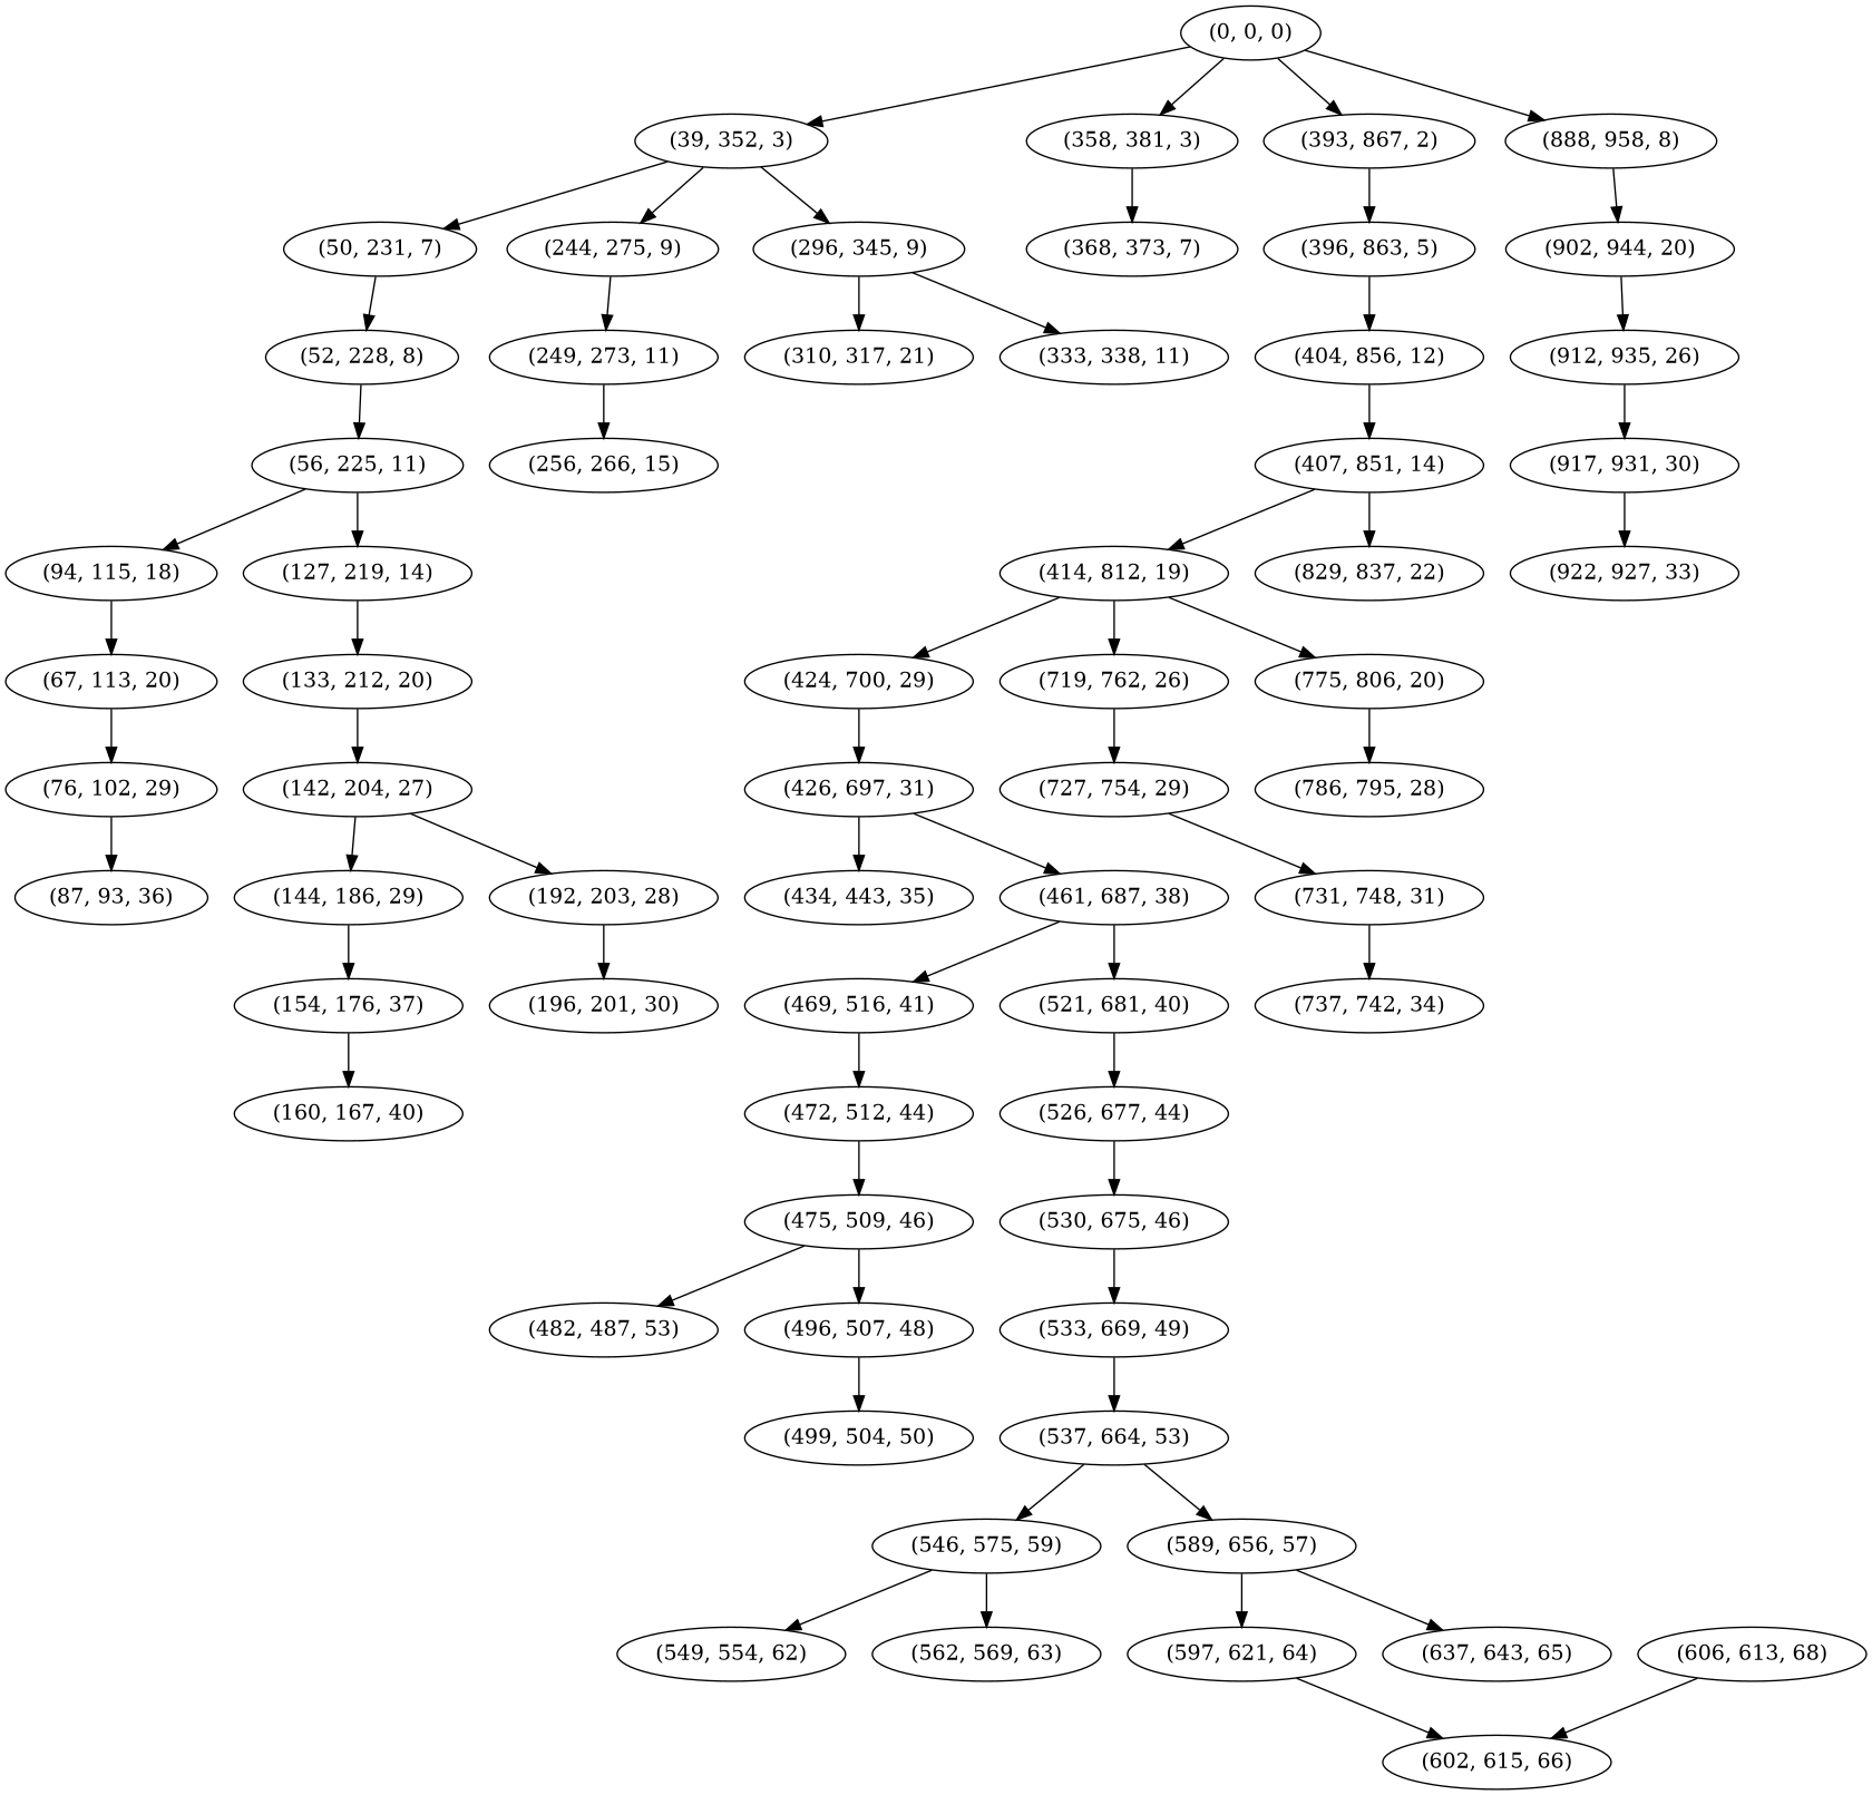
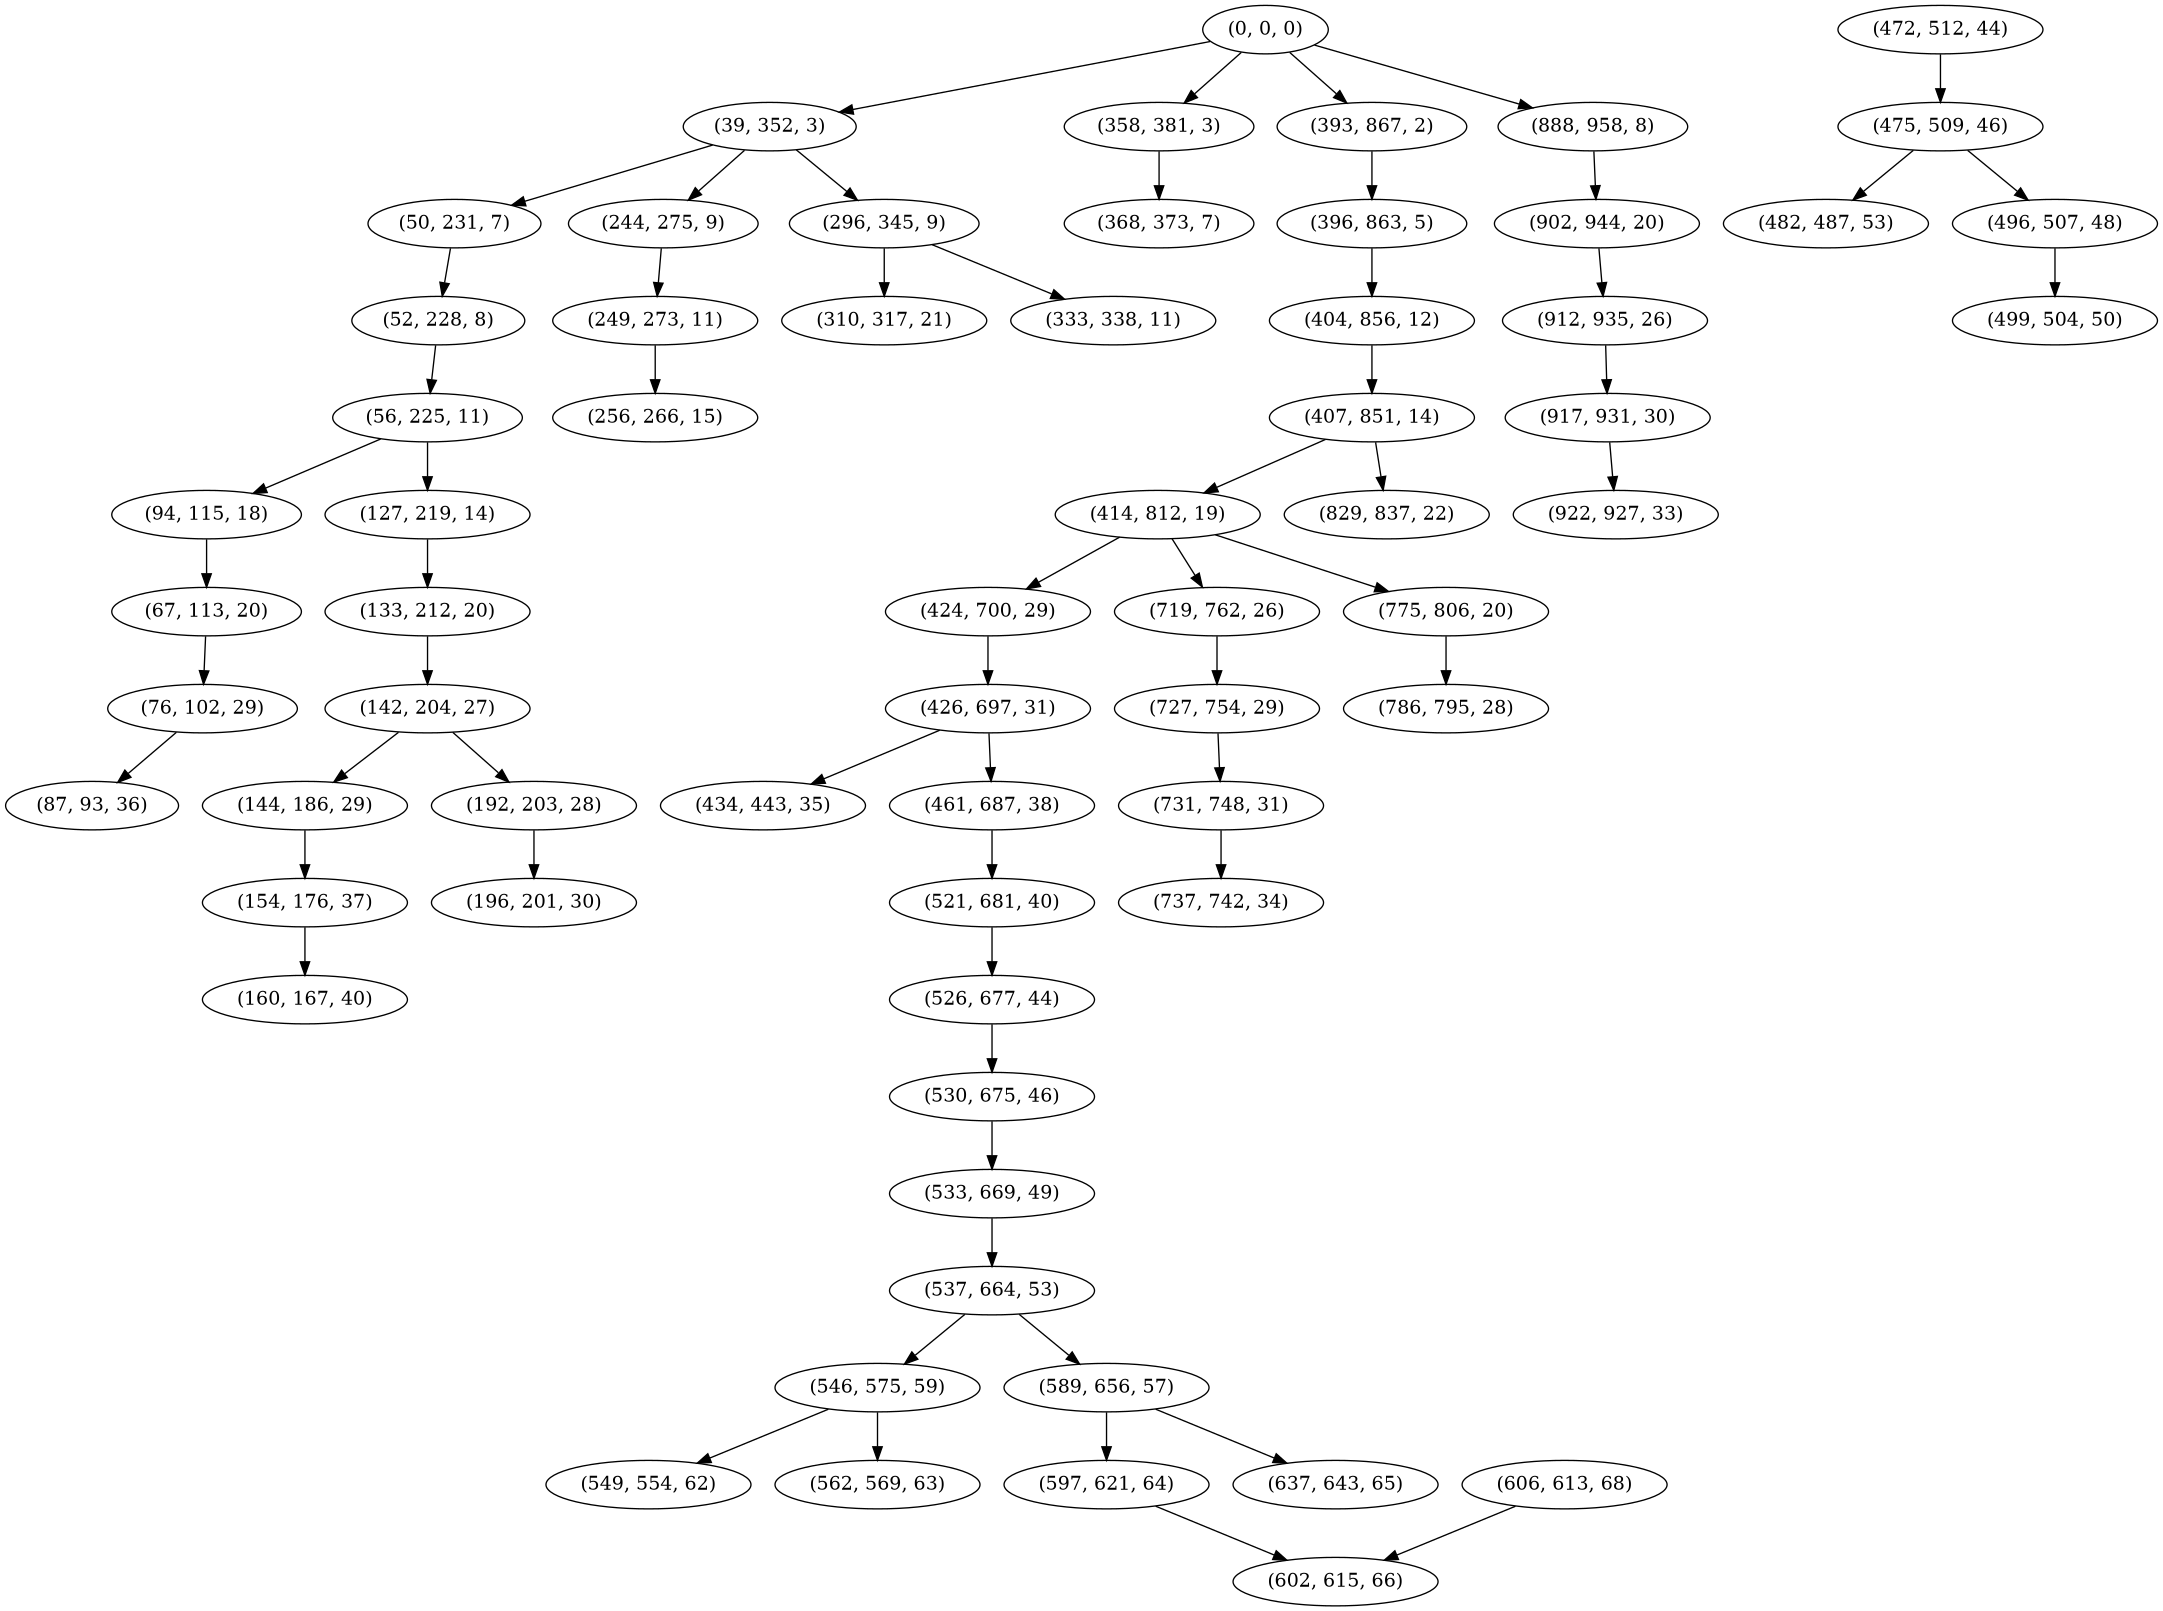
  digraph {
    "(0, 0, 0)"
    "(39, 352, 3)"
    "(358, 381, 3)"
    "(393, 867, 2)"
    "(888, 958, 8)"
    "(50, 231, 7)"
    "(244, 275, 9)"
    "(296, 345, 9)"
    "(368, 373, 7)"
    "(396, 863, 5)"
    "(902, 944, 20)"
    "(52, 228, 8)"
    "(249, 273, 11)"
    "(310, 317, 21)"
    "(333, 338, 11)"
    "(56, 225, 11)"
    n17 [label="(94, 115, 18)"]
    "(127, 219, 14)"
    "(67, 113, 20)"
    "(133, 212, 20)"
    "(76, 102, 29)"
    "(87, 93, 36)"
    "(142, 204, 27)"
    "(144, 186, 29)"
    "(192, 203, 28)"
    "(154, 176, 37)"
    "(196, 201, 30)"
    "(160, 167, 40)"
    "(256, 266, 15)"
    "(404, 856, 12)"
    "(407, 851, 14)"
    "(414, 812, 19)"
    "(829, 837, 22)"
    "(424, 700, 29)"
    "(719, 762, 26)"
    "(775, 806, 20)"
    "(426, 697, 31)"
    "(727, 754, 29)"
    "(786, 795, 28)"
    "(434, 443, 35)"
    "(461, 687, 38)"
-   "(469, 516, 41)"
    "(521, 681, 40)"
    "(472, 512, 44)"
    "(526, 677, 44)"
    "(475, 509, 46)"
    "(482, 487, 53)"
    "(496, 507, 48)"
    "(499, 504, 50)"
    "(530, 675, 46)"
    "(533, 669, 49)"
    "(537, 664, 53)"
    "(546, 575, 59)"
    "(589, 656, 57)"
    "(549, 554, 62)"
    "(562, 569, 63)"
    "(597, 621, 64)"
    "(637, 643, 65)"
    "(602, 615, 66)"
    "(606, 613, 68)"
    "(731, 748, 31)"
    "(737, 742, 34)"
    "(912, 935, 26)"
    "(917, 931, 30)"
    "(922, 927, 33)"
    "(0, 0, 0)" -> "(39, 352, 3)"
    "(0, 0, 0)" -> "(358, 381, 3)"
    "(0, 0, 0)" -> "(393, 867, 2)"
    "(0, 0, 0)" -> "(888, 958, 8)"
    "(39, 352, 3)" -> "(50, 231, 7)"
    "(39, 352, 3)" -> "(244, 275, 9)"
    "(39, 352, 3)" -> "(296, 345, 9)"
    "(358, 381, 3)" -> "(368, 373, 7)"
    "(393, 867, 2)" -> "(396, 863, 5)"
    "(888, 958, 8)" -> "(902, 944, 20)"
    "(50, 231, 7)" -> "(52, 228, 8)"
    "(244, 275, 9)" -> "(249, 273, 11)"
    "(296, 345, 9)" -> "(310, 317, 21)"
    "(296, 345, 9)" -> "(333, 338, 11)"
    "(396, 863, 5)" -> "(404, 856, 12)"
    "(902, 944, 20)" -> "(912, 935, 26)"
    "(52, 228, 8)" -> "(56, 225, 11)"
    "(249, 273, 11)" -> "(256, 266, 15)"
    "(56, 225, 11)" -> n17
    "(56, 225, 11)" -> "(127, 219, 14)"
    n17 -> "(67, 113, 20)"
    "(127, 219, 14)" -> "(133, 212, 20)"
    "(67, 113, 20)" -> "(76, 102, 29)"
    "(133, 212, 20)" -> "(142, 204, 27)"
    "(76, 102, 29)" -> "(87, 93, 36)"
    "(142, 204, 27)" -> "(144, 186, 29)"
    "(142, 204, 27)" -> "(192, 203, 28)"
    "(144, 186, 29)" -> "(154, 176, 37)"
    "(192, 203, 28)" -> "(196, 201, 30)"
    "(154, 176, 37)" -> "(160, 167, 40)"
    "(404, 856, 12)" -> "(407, 851, 14)"
    "(407, 851, 14)" -> "(414, 812, 19)"
    "(407, 851, 14)" -> "(829, 837, 22)"
    "(414, 812, 19)" -> "(424, 700, 29)"
    "(414, 812, 19)" -> "(719, 762, 26)"
    "(414, 812, 19)" -> "(775, 806, 20)"
    "(424, 700, 29)" -> "(426, 697, 31)"
    "(719, 762, 26)" -> "(727, 754, 29)"
    "(775, 806, 20)" -> "(786, 795, 28)"
    "(426, 697, 31)" -> "(434, 443, 35)"
    "(426, 697, 31)" -> "(461, 687, 38)"
    "(727, 754, 29)" -> "(731, 748, 31)"
-   "(461, 687, 38)" -> "(469, 516, 41)"
    "(461, 687, 38)" -> "(521, 681, 40)"
-   "(469, 516, 41)" -> "(472, 512, 44)"
    "(521, 681, 40)" -> "(526, 677, 44)"
    "(472, 512, 44)" -> "(475, 509, 46)"
    "(526, 677, 44)" -> "(530, 675, 46)"
    "(475, 509, 46)" -> "(482, 487, 53)"
    "(475, 509, 46)" -> "(496, 507, 48)"
    "(496, 507, 48)" -> "(499, 504, 50)"
    "(530, 675, 46)" -> "(533, 669, 49)"
    "(533, 669, 49)" -> "(537, 664, 53)"
    "(537, 664, 53)" -> "(546, 575, 59)"
    "(537, 664, 53)" -> "(589, 656, 57)"
    "(546, 575, 59)" -> "(549, 554, 62)"
    "(546, 575, 59)" -> "(562, 569, 63)"
    "(589, 656, 57)" -> "(597, 621, 64)"
    "(589, 656, 57)" -> "(637, 643, 65)"
    "(597, 621, 64)" -> "(602, 615, 66)"
    "(606, 613, 68)" -> "(602, 615, 66)"
    "(731, 748, 31)" -> "(737, 742, 34)"
    "(912, 935, 26)" -> "(917, 931, 30)"
    "(917, 931, 30)" -> "(922, 927, 33)"
  }
